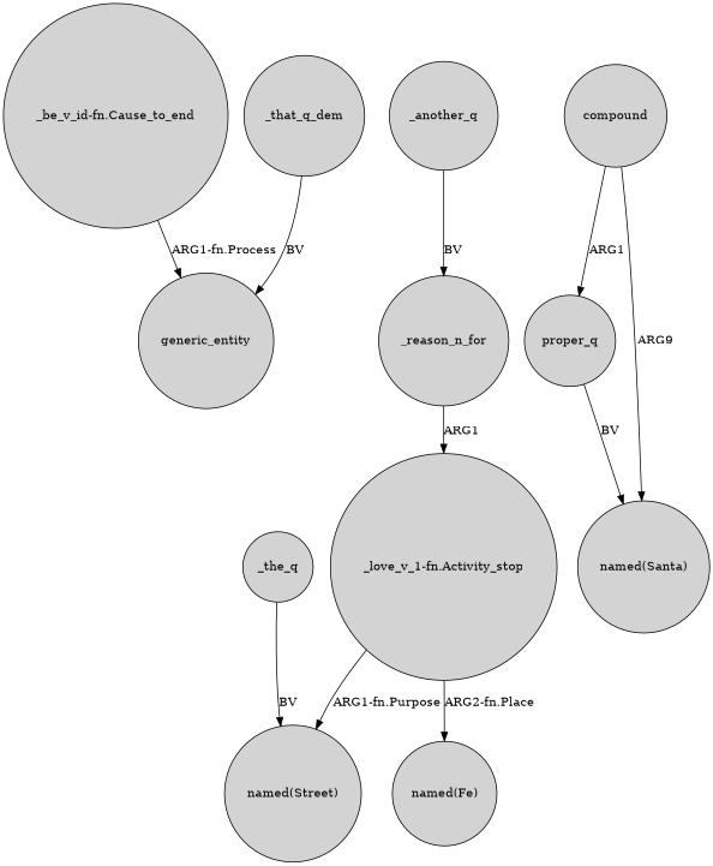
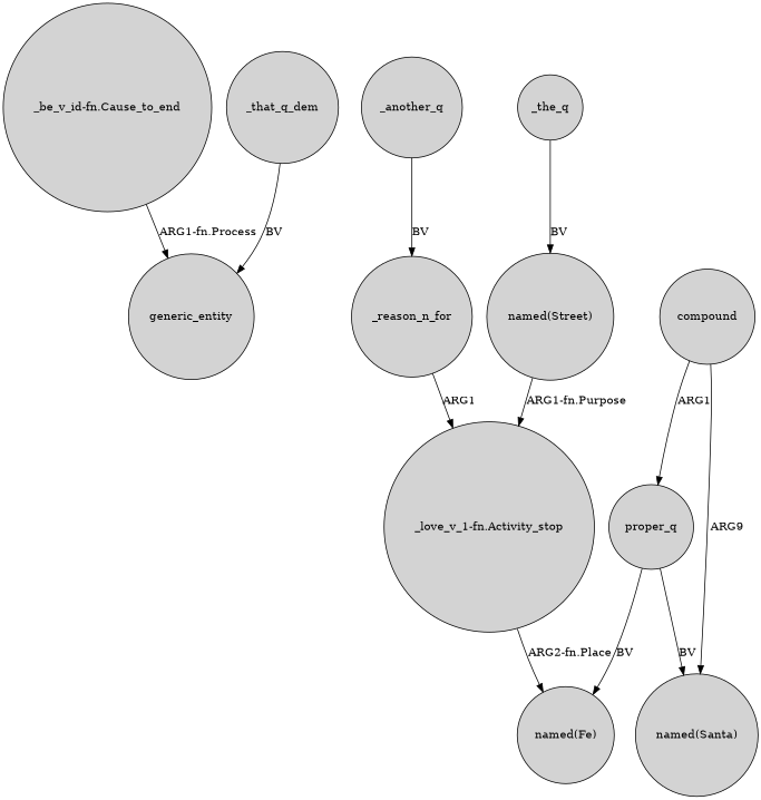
  digraph {
    node [shape=circle style=filled]
    "_be_v_id-fn.Cause_to_end"
    generic_entity
    _reason_n_for
    "_love_v_1-fn.Activity_stop"
    "named(Street)"
    "named(Fe)"
    _the_q
    proper_q
    "named(Santa)"
    compound
    _another_q
    _that_q_dem
    "_be_v_id-fn.Cause_to_end" -> generic_entity [label="ARG1-fn.Process"]
    _reason_n_for -> "_love_v_1-fn.Activity_stop" [label=ARG1]
-   "_love_v_1-fn.Activity_stop" -> "named(Street)" [label="ARG1-fn.Purpose"]
+   "named(Street)" -> "_love_v_1-fn.Activity_stop" [label="ARG1-fn.Purpose"]
    "_love_v_1-fn.Activity_stop" -> "named(Fe)" [label="ARG2-fn.Place"]
    _the_q -> "named(Street)" [label=BV]
+   proper_q -> "named(Fe)" [label=BV]
    proper_q -> "named(Santa)" [label=BV]
    compound -> proper_q [label=ARG1]
    compound -> "named(Santa)" [label=ARG9]
    _another_q -> _reason_n_for [label=BV]
    _that_q_dem -> generic_entity [label=BV]
  }
